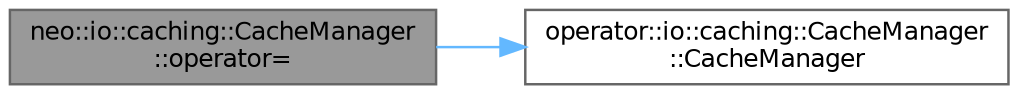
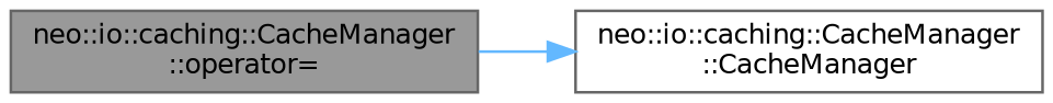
  digraph {
    rankdir=LR
    node [fontname=Helvetica fontsize=10 shape=box style=filled]
    n1 [color=gray40 fillcolor=grey60 fontcolor=black height=0.2 label="neo::io::caching::CacheManager\l::operator=" width=0.4]
-   n2 [color=grey40 fillcolor=white height=0.2 label="operator::io::caching::CacheManager\l::CacheManager" width=0.4]
+   n2 [color=grey40 fillcolor=white height=0.2 label="neo::io::caching::CacheManager\l::CacheManager" width=0.4]
    n1 -> n2 [color=steelblue1 fontname=Helvetica fontsize=10 labelfontname=Helvetica labelfontsize=10 style=solid]
  }
